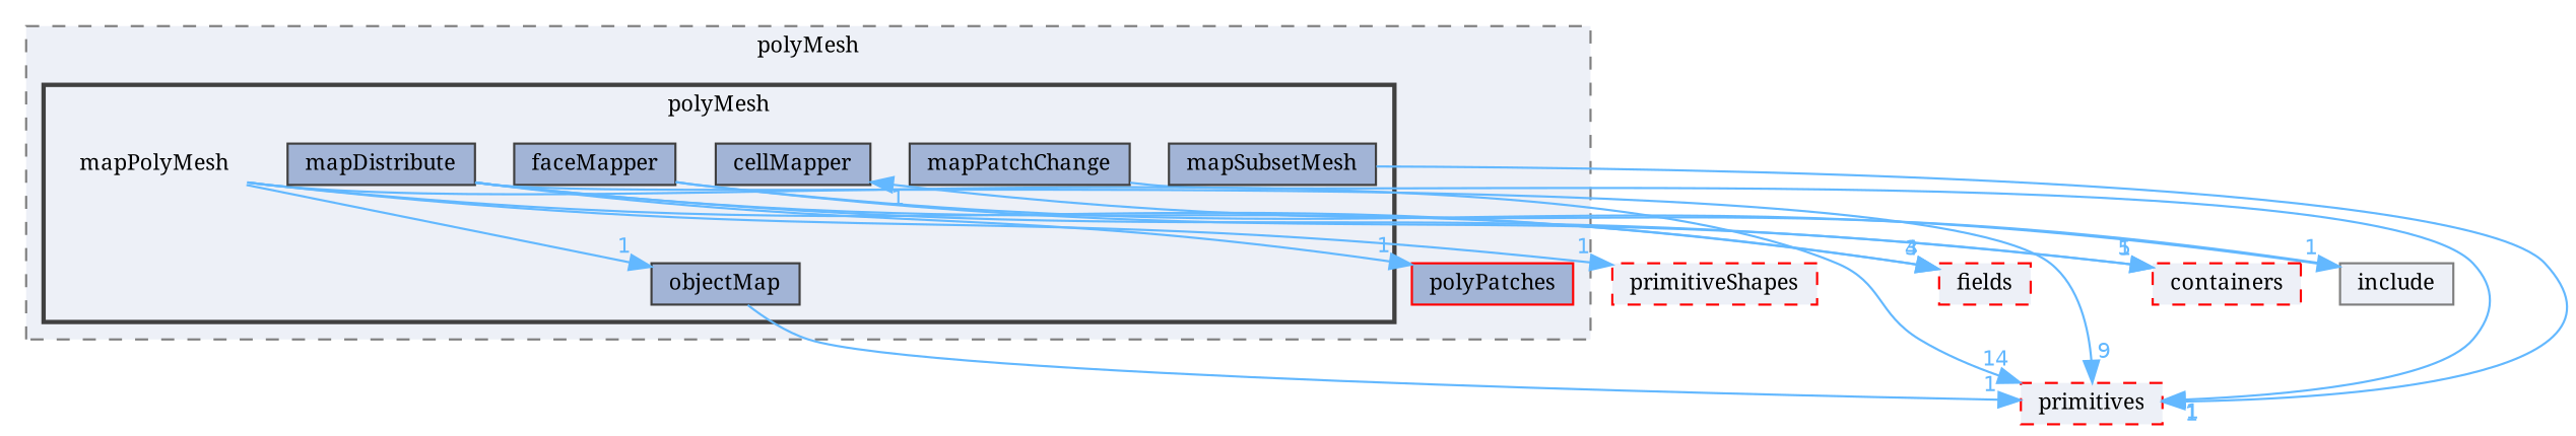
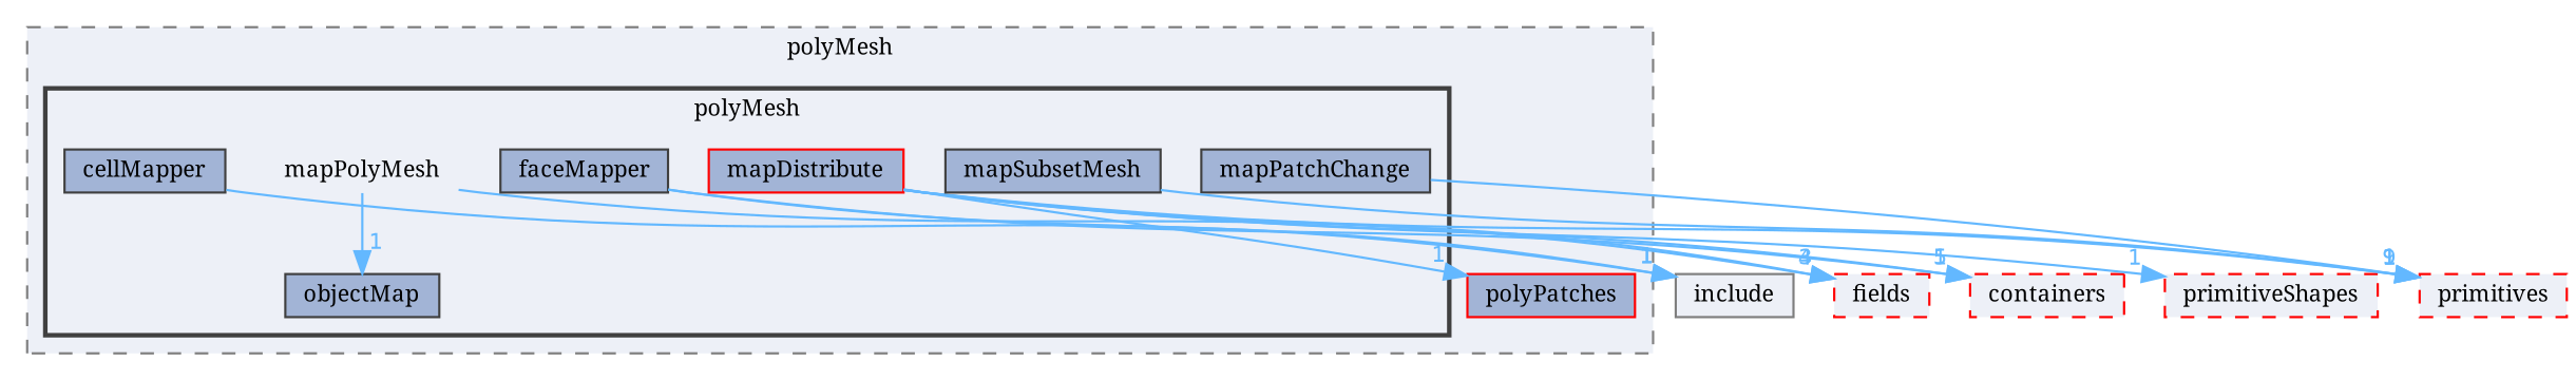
  digraph {
    compound=true
    fontname="Noto Serif"
    node [fontname="Noto Serif" fontsize=10 shape=box color=grey25 fillcolor="#a2b4d6" style=filled]
    edge [color=steelblue1 fontcolor=steelblue1 fontname="Noto Serif" fontsize=10 headlabel=1 labeldistance=1.5 labelfontname=Helvetica labelfontsize=10]
    n1 [height=0.2 label=mapPolyMesh shape=plaintext width=0.4 color="" fillcolor="" style=""]
    n2 [height=0.2 label=cellMapper width=0.4]
    n3 [height=0.2 label=faceMapper width=0.4]
-   n4 [height=0.2 label=mapDistribute width=0.4]
+   n4 [color=red height=0.2 label=mapDistribute width=0.4]
    n5 [height=0.2 label=mapPatchChange width=0.4]
    n6 [height=0.2 label=mapSubsetMesh width=0.4]
    n7 [height=0.2 label=objectMap width=0.4]
    n8 [color=red height=0.2 label=polyPatches width=0.4]
    n9 [color=red fillcolor="#edf0f7" height=0.2 label=primitives style="filled,dashed" width=0.4]
    n10 [color=red fillcolor="#edf0f7" height=0.2 label=fields style="filled,dashed" width=0.4]
    n11 [color=red fillcolor="#edf0f7" height=0.2 label=primitiveShapes style="filled,dashed" width=0.4]
    n12 [color=grey50 fillcolor="#edf0f7" height=0.2 label=include width=0.4]
    n13 [color=red fillcolor="#edf0f7" height=0.2 label=containers style="filled,dashed" width=0.4]
    subgraph cluster_1 {
      bgcolor="#edf0f7"
      fontsize=10
      label=polyMesh
      pencolor=grey50
      style="filled,dashed"
      n8
      subgraph cluster_2 {
        bgcolor="#edf0f7"
        fontsize=10
        label=polyMesh
        pencolor=grey25
        style="filled,bold"
        n1
        n2
        n3
        n4
        n5
        n6
        n7
      }
    }
    n1 -> n7
-   n1 -> n9 [headlabel=14]
    n1 -> n10 [headlabel=4]
-   n1 -> n11
-   n12 -> n2
+   n4 -> n11
+   n2 -> n12
    n3 -> n12
    n3 -> n13
    n4 -> n8
    n4 -> n9 [headlabel=9]
    n4 -> n10 [headlabel=3]
    n4 -> n13 [headlabel=5]
    n5 -> n9
    n6 -> n9
-   n7 -> n9
  }
